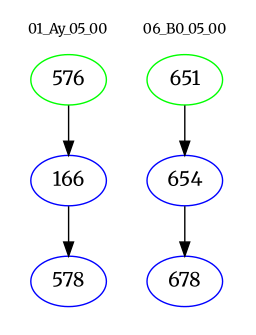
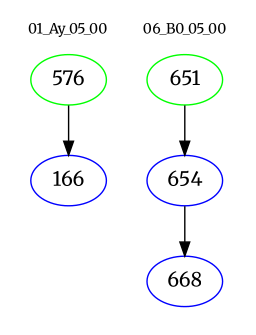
  digraph {
    fontname=Merriweather
    node [color=blue fontname=Merriweather]
    edge [color=black fontname=Merriweather]
    n1 [color=green label=576]
    n2 [label=166]
-   n3 [label=578]
    n4 [color=green label=651]
    n5 [label=654]
-   n6 [label=678]
+   n6 [label=668]
    subgraph cluster_1 {
      color=white
      fontsize=10
      label="01_Ay_05_00"
      n1
      n2
-     n3
    }
    subgraph cluster_2 {
      color=white
      fontsize=10
      label="06_B0_05_00"
      n4
      n5
      n6
    }
    n1 -> n2
-   n2 -> n3
    n4 -> n5
    n5 -> n6
  }
